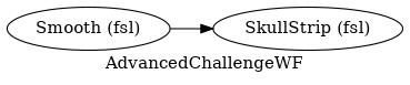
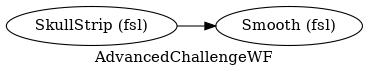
  digraph {
    label=AdvancedChallengeWF
    rankdir=LR
    n1 [label="Smooth (fsl)"]
    n2 [label="SkullStrip (fsl)"]
-   n1 -> n2
+   n2 -> n1
  }
